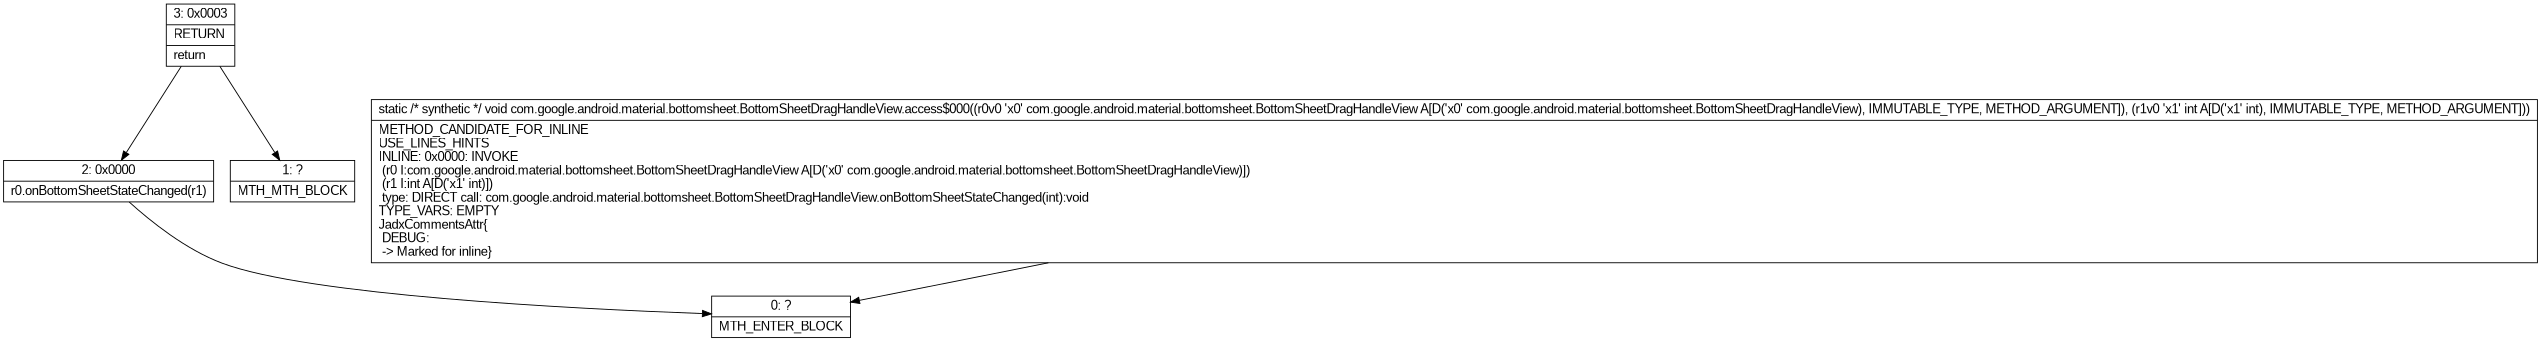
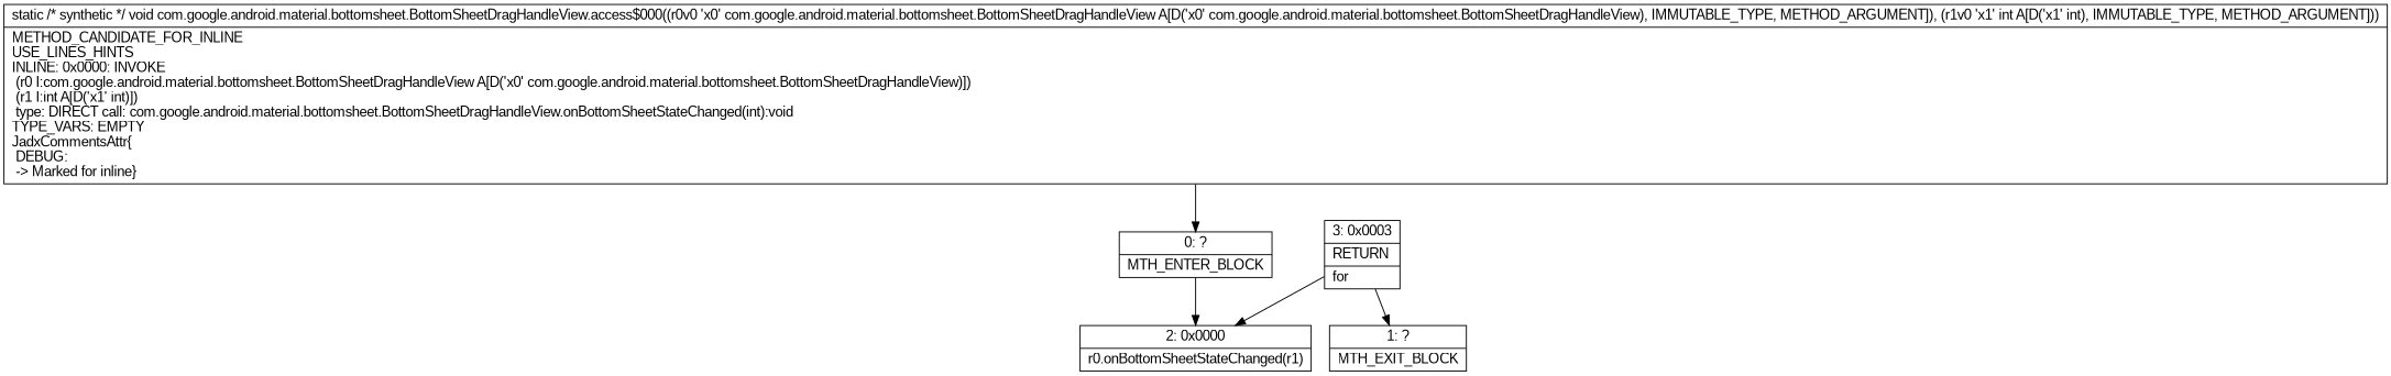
  digraph {
    fontname="Liberation Sans"
    node [fontname="Liberation Sans" shape=record]
    edge [fontname="Liberation Sans"]
    n1 [label="{0\:\ ?|MTH_ENTER_BLOCK\l}"]
    n2 [label="{2\:\ 0x0000|r0.onBottomSheetStateChanged(r1)\l}"]
-   n3 [label="{3\:\ 0x0003|RETURN\l|return\l}"]
-   n4 [label="{1\:\ ?|MTH_MTH_BLOCK\l}"]
+   n3 [label="{3\:\ 0x0003|RETURN\l|for\l}"]
+   n4 [label="{1\:\ ?|MTH_EXIT_BLOCK\l}"]
    n5 [label="{static \/* synthetic *\/ void com.google.android.material.bottomsheet.BottomSheetDragHandleView.access$000((r0v0 'x0' com.google.android.material.bottomsheet.BottomSheetDragHandleView A[D('x0' com.google.android.material.bottomsheet.BottomSheetDragHandleView), IMMUTABLE_TYPE, METHOD_ARGUMENT]), (r1v0 'x1' int A[D('x1' int), IMMUTABLE_TYPE, METHOD_ARGUMENT]))  | METHOD_CANDIDATE_FOR_INLINE\lUSE_LINES_HINTS\lINLINE: 0x0000: INVOKE  \l  (r0 I:com.google.android.material.bottomsheet.BottomSheetDragHandleView A[D('x0' com.google.android.material.bottomsheet.BottomSheetDragHandleView)])\l  (r1 I:int A[D('x1' int)])\l type: DIRECT call: com.google.android.material.bottomsheet.BottomSheetDragHandleView.onBottomSheetStateChanged(int):void\lTYPE_VARS: EMPTY\lJadxCommentsAttr\{\l DEBUG: \l \-\> Marked for inline\}\l}"]
-   n2 -> n1
+   n1 -> n2
    n3 -> n2
    n3 -> n4
    n5 -> n1
  }
